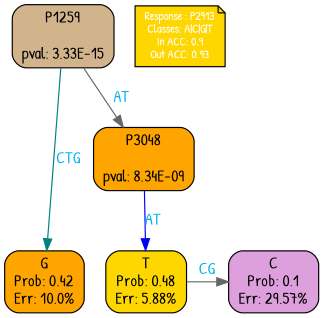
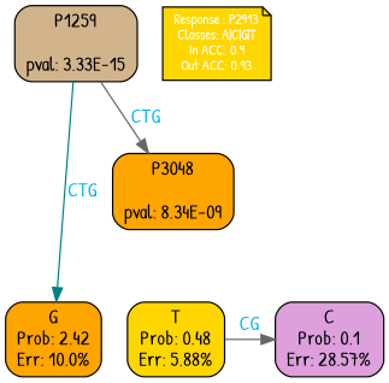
  digraph {
    fontname="Patrick Hand"
    ranksep=equally
    splines=polylines
    node [color=black fillcolor=orange fontname="Patrick Hand" shape=box style="filled, rounded"]
    edge [color=gray40 fontcolor=deepskyblue2 fontname="Patrick Hand"]
-   n1 [label="G\nProb: 0.42\nErr: 10.0%"]
+   n1 [label="G\nProb: 2.42\nErr: 10.0%"]
    n2 [fillcolor=gold label="T\nProb: 0.48\nErr: 5.88%"]
-   n3 [fillcolor=plum label="C\nProb: 0.1\nErr: 29.57%"]
+   n3 [fillcolor=plum label="C\nProb: 0.1\nErr: 28.57%"]
    n4 [align=left fillcolor=gold fontcolor=white fontsize=10 label="Response : P2913\nClasses: A|C|G|T\nIn ACC: 0.9\nOut ACC: 0.93\n" shape=note style=filled]
    n5 [fillcolor=tan label="P1259\n\npval: 3.33E-15"]
    n6 [label="P3048\n\npval: 8.34E-09"]
    subgraph sub_1 {
      rank=same
      n1
      n2
      n3
    }
    subgraph sub_2 {
      rank=same
      n4
      n5
    }
    n2 -> n3 [label=CG]
    n5 -> n1 [color=teal label=CTG]
-   n5 -> n6 [label=AT]
-   n6 -> n2 [color=blue label=AT]
+   n5 -> n6 [label=CTG]
  }
